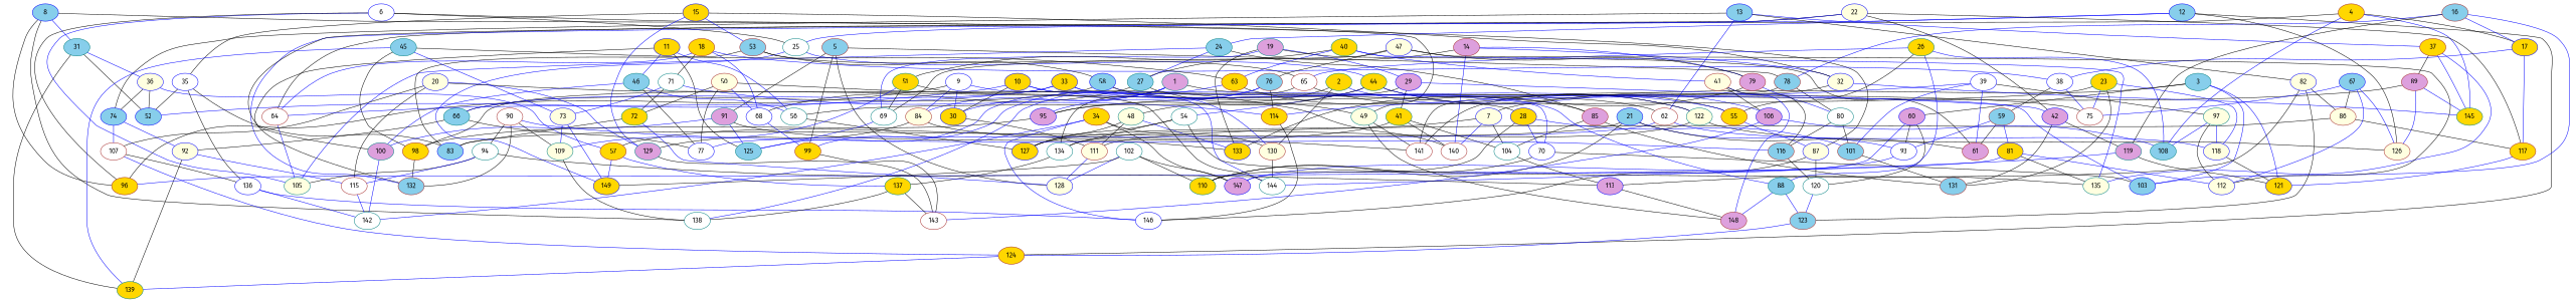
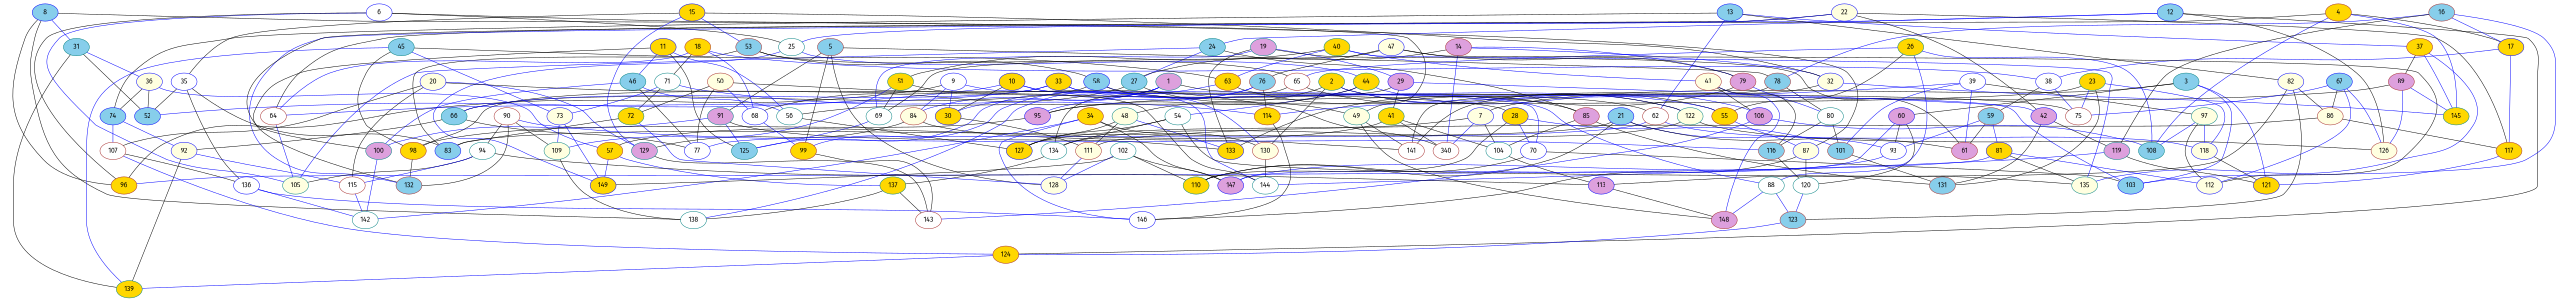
  graph {
    fontname="Fira Sans"
    node [color=blue fillcolor=gold fontname="Fira Sans" style=filled]
    edge [color=black fontname="Fira Sans"]
    1 [color=teal fillcolor=plum]
    30
    75 [color=brown fillcolor=white]
    84 [color=brown fillcolor=lightyellow]
    125 [color=teal fillcolor=skyblue]
    111 [color=brown fillcolor=lightyellow]
    129 [color=teal fillcolor=plum]
    141 [color=brown fillcolor=white]
    2 [color=teal]
    48 [color=teal fillcolor=lightyellow]
    55 [color=brown]
    122 [color=teal fillcolor=lightyellow]
    130 [color=brown fillcolor=lightyellow]
    127
    133
    87 [fillcolor=lightyellow]
    126 [color=brown fillcolor=lightyellow]
    134 [color=teal fillcolor=white]
    144 [color=teal fillcolor=white]
    3 [color=teal fillcolor=skyblue]
    7 [fillcolor=lightyellow]
    60 [fillcolor=plum]
    103 [fillcolor=skyblue]
    121
    104 [color=teal fillcolor=white]
-   140 [color=brown fillcolor=white]
+   140 [color=brown fillcolor=white label=340]
    93 [fillcolor=white]
    147 [fillcolor=plum]
    120 [color=teal fillcolor=white]
    4 [color=brown]
    17
    64 [color=brown fillcolor=white]
    108 [color=teal fillcolor=skyblue]
    145 [color=teal]
    38 [fillcolor=white]
    117 [color=brown]
    105 [color=teal fillcolor=lightyellow]
    5 [color=brown fillcolor=skyblue]
    78 [color=brown fillcolor=skyblue]
    91 [color=teal fillcolor=plum]
    99 [color=brown]
    128 [fillcolor=lightyellow]
    80 [color=teal fillcolor=white]
    100 [color=teal fillcolor=plum]
    143 [color=brown fillcolor=white]
    6 [fillcolor=white]
    25 [color=teal fillcolor=white]
    96 [color=brown]
    44 [color=teal]
    149
    146 [fillcolor=white]
    113 [fillcolor=plum]
    8 [fillcolor=skyblue]
    31 [color=teal fillcolor=skyblue]
    49 [color=teal fillcolor=lightyellow]
    138 [color=teal fillcolor=white]
    52 [fillcolor=skyblue]
    36 [fillcolor=lightyellow]
    139 [color=teal]
    148 [color=brown fillcolor=plum]
    9 [fillcolor=white]
    70 [fillcolor=white]
    110 [color=teal]
    10
    11
    46 [color=teal fillcolor=skyblue]
    56 [color=teal fillcolor=white]
    132 [color=brown fillcolor=skyblue]
    77 [fillcolor=white]
    12 [fillcolor=skyblue]
    24 [color=teal fillcolor=skyblue]
    124 [color=brown]
    27 [color=teal fillcolor=skyblue]
    85 [color=brown fillcolor=plum]
    13 [fillcolor=skyblue]
    37 [color=brown]
    62 [color=brown fillcolor=white]
    74 [fillcolor=skyblue]
    82 [fillcolor=lightyellow]
    89 [color=brown fillcolor=plum]
    135 [color=teal fillcolor=lightyellow]
    118 [fillcolor=lightyellow]
    107 [color=brown fillcolor=white]
    92 [fillcolor=lightyellow]
    86 [color=brown fillcolor=lightyellow]
    123 [color=brown fillcolor=skyblue]
    14 [color=brown fillcolor=plum]
    32 [fillcolor=lightyellow]
    79 [color=brown fillcolor=plum]
    68 [fillcolor=white]
    15
    35 [fillcolor=white]
    53 [color=brown fillcolor=skyblue]
    83 [fillcolor=skyblue]
    136 [fillcolor=white]
    65 [color=brown fillcolor=white]
    58 [fillcolor=skyblue]
    16 [color=brown fillcolor=skyblue]
    119 [color=teal fillcolor=plum]
    59 [color=brown fillcolor=skyblue]
    18 [color=brown]
    71 [color=teal fillcolor=white]
    114 [color=brown]
    73 [fillcolor=lightyellow]
    72 [color=teal]
    19 [color=teal fillcolor=plum]
    29 [fillcolor=plum]
    61 [color=brown fillcolor=plum]
    69 [color=teal fillcolor=white]
    42 [fillcolor=plum]
    41 [color=teal]
    98 [color=brown]
    20 [fillcolor=lightyellow]
    28
    115 [color=brown fillcolor=white]
    101 [color=brown fillcolor=skyblue]
    142 [color=teal fillcolor=white]
    21 [fillcolor=skyblue]
    22 [fillcolor=lightyellow]
    131 [color=brown fillcolor=skyblue]
    23 [color=teal]
    106 [fillcolor=plum]
    54 [color=teal fillcolor=white]
    95 [fillcolor=plum]
    26 [color=teal]
-   88 [color=teal fillcolor=skyblue]
+   88 [color=teal fillcolor=white]
    57 [color=brown]
    33
    66 [color=teal fillcolor=skyblue]
    34 [color=brown]
    137 [color=teal]
    81
    39 [fillcolor=white]
    97 [color=teal fillcolor=lightyellow]
    112 [fillcolor=lightyellow]
    40 [color=teal]
    43 [color=brown fillcolor=lightyellow]
    51 [color=teal]
    63 [color=brown]
    116 [color=brown fillcolor=skyblue]
    109 [color=teal fillcolor=lightyellow]
    45 [color=teal fillcolor=skyblue]
    47 [fillcolor=lightyellow]
    76 [color=brown fillcolor=skyblue]
    50 [color=brown fillcolor=lightyellow]
    67 [fillcolor=skyblue]
    90 [color=brown fillcolor=white]
    94 [color=teal fillcolor=white]
    102 [color=teal fillcolor=white]
    1 -- 30 [color=blue]
    1 -- 75
    1 -- 84 [color=blue]
    1 -- 125 [color=blue]
    30 -- 111
    84 -- 129
    84 -- 141
    111 -- 128 [color=blue]
    129 -- 143
    2 -- 48
-   44 -- 55
+   2 -- 55
    2 -- 122 [color=blue]
    2 -- 130
    48 -- 111
    48 -- 127
    48 -- 133 [color=blue]
    55 -- 87 [color=blue]
    122 -- 126
    122 -- 134
    130 -- 144
    87 -- 120
    87 -- 146
    134 -- 137
    3 -- 7
    3 -- 60
    3 -- 103 [color=blue]
    3 -- 121 [color=blue]
    7 -- 127
    7 -- 104
    7 -- 140 [color=blue]
    60 -- 93
    60 -- 147 [color=blue]
    60 -- 120
    104 -- 113
    93 -- 147 [color=blue]
    120 -- 123 [color=blue]
    4 -- 17
    4 -- 64
    4 -- 108 [color=blue]
    4 -- 145 [color=blue]
    17 -- 38 [color=blue]
    17 -- 117 [color=blue]
    64 -- 105 [color=blue]
    38 -- 75 [color=blue]
    38 -- 59
    117 -- 121 [color=blue]
    5 -- 78
    5 -- 91
    5 -- 99
    5 -- 128
    78 -- 141
    78 -- 80
    91 -- 125 [color=blue]
    91 -- 133
    91 -- 100 [color=blue]
    99 -- 143
    80 -- 101
    80 -- 116
    100 -- 142 [color=blue]
    6 -- 87
    6 -- 105 [color=blue]
    6 -- 25
    6 -- 96
    25 -- 44 [color=blue]
    25 -- 149 [color=blue]
    44 -- 106 [color=blue]
    44 -- 54 [color=blue]
    44 -- 95
    113 -- 148
    8 -- 96
    8 -- 31 [color=blue]
    8 -- 49
    8 -- 138
    31 -- 52
    31 -- 36 [color=blue]
    31 -- 139
    49 -- 141
    49 -- 148
    36 -- 52
    36 -- 74
    36 -- 57 [color=blue]
    9 -- 30 [color=blue]
    9 -- 84 [color=blue]
    9 -- 96
    9 -- 70 [color=blue]
    70 -- 103
    70 -- 110
    10 -- 30
    10 -- 55 [color=blue]
    10 -- 144 [color=blue]
    10 -- 52 [color=blue]
    11 -- 125
    11 -- 46 [color=blue]
    11 -- 56 [color=blue]
    11 -- 132
    46 -- 100 [color=blue]
    46 -- 56 [color=blue]
    46 -- 77
    56 -- 127
    12 -- 126
    12 -- 132 [color=blue]
    12 -- 24 [color=blue]
    12 -- 124
    24 -- 105 [color=blue]
    24 -- 27 [color=blue]
    24 -- 85
    124 -- 139 [color=blue]
    27 -- 49
    27 -- 68
    85 -- 104
    85 -- 131
    13 -- 37 [color=blue]
    13 -- 62 [color=blue]
    13 -- 74
    13 -- 82
    37 -- 145 [color=blue]
    37 -- 89
    37 -- 135 [color=blue]
    62 -- 77 [color=blue]
    62 -- 118 [color=blue]
    74 -- 107 [color=blue]
    74 -- 92 [color=blue]
    82 -- 113
    82 -- 86
    82 -- 123
    89 -- 126 [color=blue]
    89 -- 145 [color=blue]
    89 -- 95
    118 -- 121
    107 -- 124 [color=blue]
    107 -- 136
    92 -- 139
    92 -- 115 [color=blue]
    86 -- 111
    86 -- 117
    123 -- 124 [color=blue]
    14 -- 140 [color=blue]
    14 -- 27
    14 -- 32 [color=blue]
    14 -- 79 [color=blue]
    32 -- 141
    32 -- 145 [color=blue]
    79 -- 133
    79 -- 80 [color=blue]
    68 -- 99 [color=blue]
    15 -- 129 [color=blue]
    15 -- 32
    15 -- 35
    15 -- 53 [color=blue]
    35 -- 52
    35 -- 83
    35 -- 136
    53 -- 83
    53 -- 65
    53 -- 58
    136 -- 146 [color=blue]
    136 -- 142 [color=blue]
    65 -- 122
    65 -- 134
    58 -- 130 [color=blue]
    58 -- 62
    58 -- 66
    16 -- 103 [color=blue]
    16 -- 17 [color=blue]
    16 -- 78 [color=blue]
    16 -- 119
    119 -- 144 [color=blue]
    119 -- 121
    59 -- 93 [color=blue]
    59 -- 61
    59 -- 81 [color=blue]
    18 -- 64 [color=blue]
    18 -- 38 [color=blue]
    18 -- 68 [color=blue]
    18 -- 71
    71 -- 114 [color=blue]
    71 -- 73 [color=blue]
    71 -- 72
    114 -- 146
    73 -- 149 [color=blue]
    73 -- 109 [color=blue]
    72 -- 128 [color=blue]
    72 -- 83
    19 -- 133
    19 -- 29 [color=blue]
    19 -- 61
    19 -- 69 [color=blue]
    29 -- 42 [color=blue]
    29 -- 41
    29 -- 98
    69 -- 125 [color=blue]
    42 -- 119
    42 -- 131
    41 -- 104
    41 -- 140
    41 -- 57
    98 -- 132
    20 -- 129 [color=blue]
    20 -- 107
    20 -- 28
    20 -- 115
    28 -- 70 [color=blue]
    28 -- 110
    28 -- 101 [color=blue]
    115 -- 142 [color=blue]
    101 -- 131
    21 -- 93 [color=blue]
    21 -- 110
    21 -- 83
    21 -- 61
    22 -- 117
    22 -- 100
    22 -- 25 [color=blue]
    22 -- 42
    23 -- 75 [color=blue]
    23 -- 56
    23 -- 118 [color=blue]
    23 -- 131
    106 -- 108 [color=blue]
    106 -- 143 [color=blue]
    54 -- 127
    54 -- 134
    54 -- 135
    95 -- 98
    26 -- 55
    26 -- 108 [color=blue]
    26 -- 65 [color=blue]
    26 -- 88 [color=blue]
    88 -- 148 [color=blue]
    88 -- 123 [color=blue]
    57 -- 149 [color=blue]
    57 -- 137 [color=blue]
    33 -- 103 [color=blue]
    33 -- 64 [color=blue]
    33 -- 88 [color=blue]
    33 -- 66 [color=blue]
    66 -- 77
    66 -- 92
    34 -- 130
    34 -- 147
    34 -- 146 [color=blue]
    34 -- 142 [color=blue]
    137 -- 143
    137 -- 138
    81 -- 96 [color=blue]
    81 -- 135
    81 -- 112 [color=blue]
    39 -- 114 [color=blue]
    39 -- 61 [color=blue]
    39 -- 101 [color=blue]
    39 -- 97
    97 -- 108 [color=blue]
    97 -- 118 [color=blue]
    97 -- 112
    40 -- 135 [color=blue]
    40 -- 43 [color=blue]
    40 -- 51
    40 -- 63 [color=blue]
    43 -- 148 [color=blue]
    43 -- 106
    43 -- 116
    51 -- 144
    51 -- 69
    51 -- 109 [color=blue]
    63 -- 99 [color=blue]
    63 -- 85
    116 -- 120
    109 -- 138
    45 -- 139 [color=blue]
    45 -- 73 [color=blue]
    45 -- 98
    45 -- 63
    47 -- 79
    47 -- 69
    47 -- 112
    47 -- 76
    76 -- 138 [color=blue]
    76 -- 114
    76 -- 95 [color=blue]
    50 -- 140
    50 -- 77
    50 -- 68 [color=blue]
    50 -- 72
    67 -- 75 [color=blue]
    67 -- 126 [color=blue]
    67 -- 86
    67 -- 112 [color=blue]
    90 -- 132
    90 -- 116 [color=blue]
    90 -- 109
    90 -- 94
    94 -- 105
    94 -- 113
    94 -- 115 [color=blue]
    102 -- 147
    102 -- 128 [color=blue]
    102 -- 149
    102 -- 110
  }
